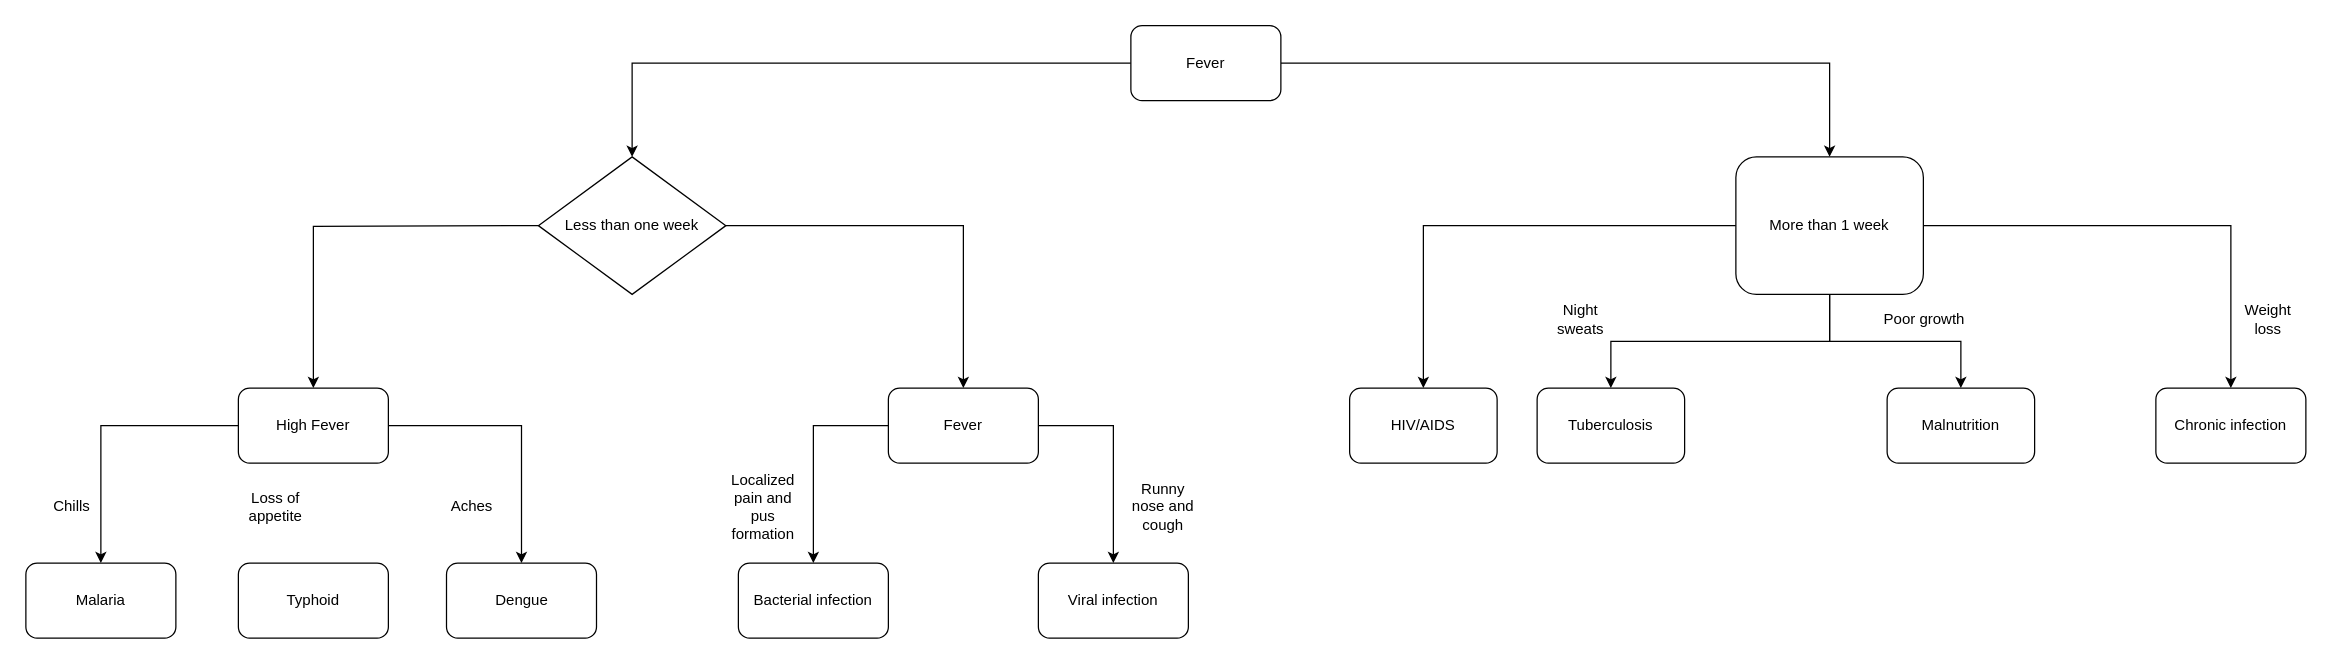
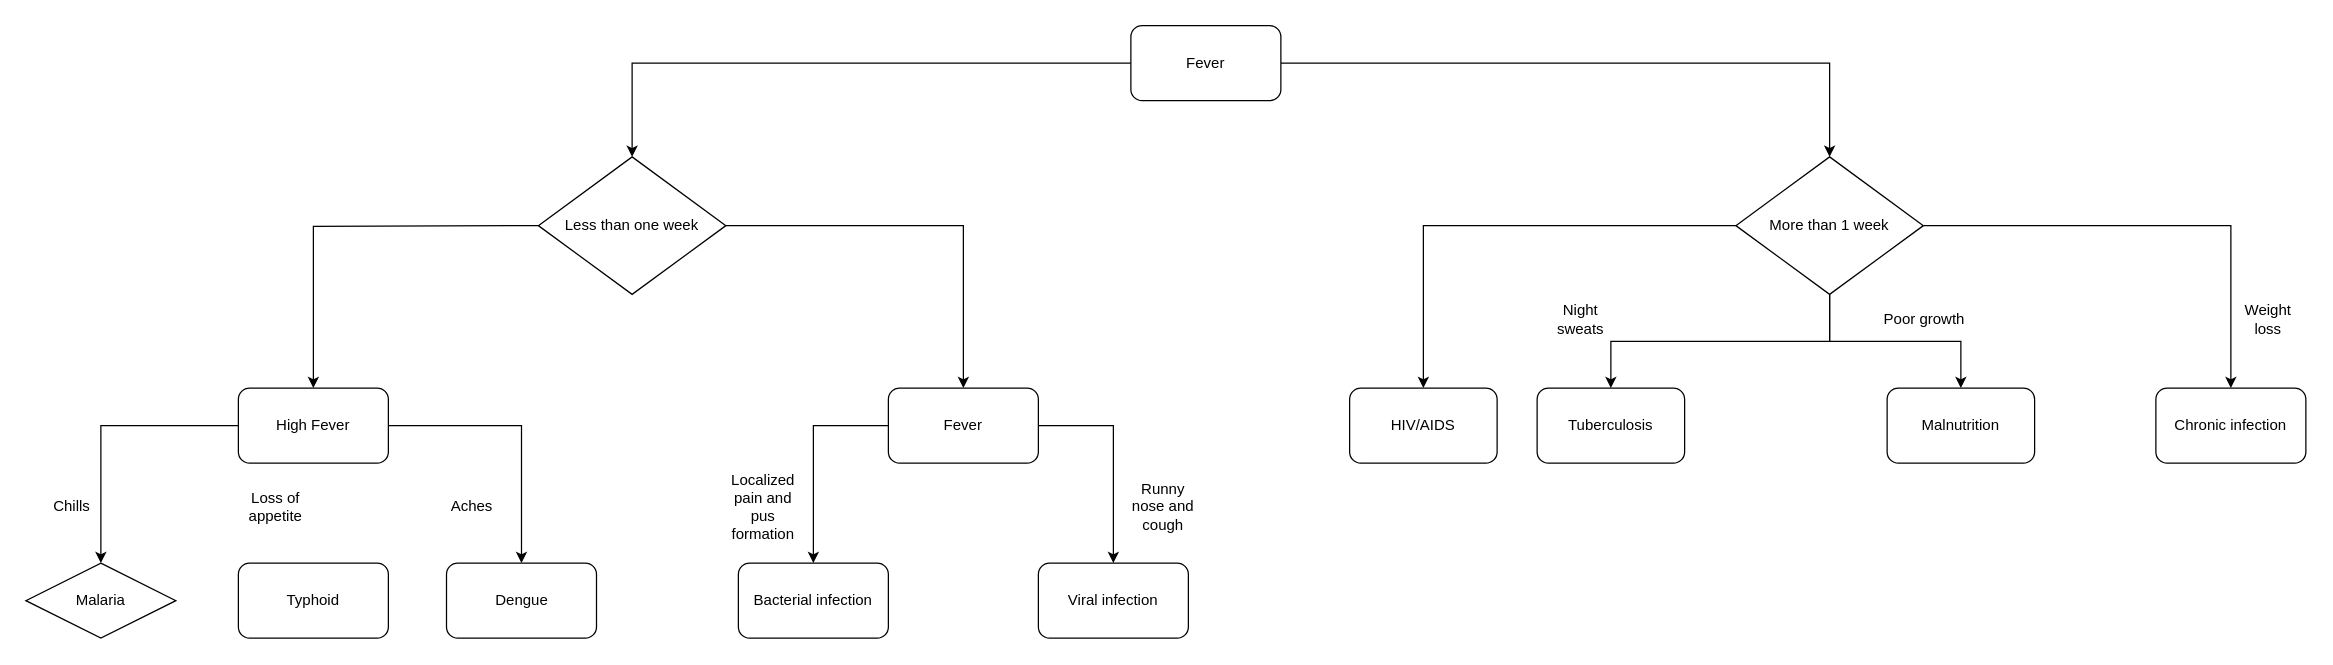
  <mxCell id="0" />
  <mxCell id="1" parent="0" />
  <mxCell id="2" style="edgeStyle=orthogonalEdgeStyle;rounded=0;orthogonalLoop=1;jettySize=auto;html=1;" parent="1" source="4" target="7" edge="1"><mxGeometry relative="1" as="geometry" /></mxCell>
  <mxCell id="3" style="edgeStyle=orthogonalEdgeStyle;rounded=0;orthogonalLoop=1;jettySize=auto;html=1;exitX=1;exitY=0.5;exitDx=0;exitDy=0;entryX=0.5;entryY=0;entryDx=0;entryDy=0;" parent="1" source="4" target="12" edge="1"><mxGeometry relative="1" as="geometry"><Array as="points"><mxPoint x="1463" y="50" /></Array></mxGeometry></mxCell>
  <mxCell id="4" value="Fever" style="rounded=1;whiteSpace=wrap;html=1;" parent="1" vertex="1"><mxGeometry x="904" y="20" width="120" height="60" as="geometry" /></mxCell>
  <mxCell id="5" style="edgeStyle=orthogonalEdgeStyle;rounded=0;orthogonalLoop=1;jettySize=auto;html=1;exitX=0.5;exitY=1;exitDx=0;exitDy=0;entryX=0.5;entryY=0;entryDx=0;entryDy=0;" parent="1" target="15" edge="1"><mxGeometry relative="1" as="geometry"><mxPoint x="430" y="180" as="sourcePoint" /><mxPoint x="35" y="260" as="targetPoint" /></mxGeometry></mxCell>
  <mxCell id="6" style="edgeStyle=orthogonalEdgeStyle;rounded=0;orthogonalLoop=1;jettySize=auto;html=1;exitX=1;exitY=0.5;exitDx=0;exitDy=0;entryX=0.5;entryY=0;entryDx=0;entryDy=0;" parent="1" source="7" target="18" edge="1"><mxGeometry relative="1" as="geometry" /></mxCell>
  <mxCell id="7" value="Less than one week" style="rhombus;whiteSpace=wrap;html=1;" parent="1" vertex="1"><mxGeometry x="430" y="125" width="150" height="110" as="geometry" /></mxCell>
  <mxCell id="8" style="edgeStyle=orthogonalEdgeStyle;rounded=0;orthogonalLoop=1;jettySize=auto;html=1;exitX=0;exitY=0.5;exitDx=0;exitDy=0;entryX=0.5;entryY=0;entryDx=0;entryDy=0;" parent="1" source="12" target="29" edge="1"><mxGeometry relative="1" as="geometry" /></mxCell>
  <mxCell id="9" style="edgeStyle=orthogonalEdgeStyle;rounded=0;orthogonalLoop=1;jettySize=auto;html=1;exitX=0.5;exitY=1;exitDx=0;exitDy=0;" parent="1" source="12" target="30" edge="1"><mxGeometry relative="1" as="geometry" /></mxCell>
  <mxCell id="10" style="edgeStyle=orthogonalEdgeStyle;rounded=0;orthogonalLoop=1;jettySize=auto;html=1;exitX=0.5;exitY=1;exitDx=0;exitDy=0;entryX=0.5;entryY=0;entryDx=0;entryDy=0;" parent="1" source="12" target="32" edge="1"><mxGeometry relative="1" as="geometry" /></mxCell>
  <mxCell id="11" style="edgeStyle=orthogonalEdgeStyle;rounded=0;orthogonalLoop=1;jettySize=auto;html=1;exitX=1;exitY=0.5;exitDx=0;exitDy=0;entryX=0.5;entryY=0;entryDx=0;entryDy=0;" parent="1" source="12" target="34" edge="1"><mxGeometry relative="1" as="geometry" /></mxCell>
- <mxCell id="12" value="More than 1 week" style="whiteSpace=wrap;html=1;rounded=1;" parent="1" vertex="1"><mxGeometry x="1388" y="125" width="150" height="110" as="geometry" /></mxCell>
+ <mxCell id="12" value="More than 1 week" style="rhombus;whiteSpace=wrap;html=1;" parent="1" vertex="1"><mxGeometry x="1388" y="125" width="150" height="110" as="geometry" /></mxCell>
  <mxCell id="13" style="edgeStyle=orthogonalEdgeStyle;rounded=0;orthogonalLoop=1;jettySize=auto;html=1;exitX=0;exitY=0.5;exitDx=0;exitDy=0;entryX=0.5;entryY=0;entryDx=0;entryDy=0;" parent="1" source="15" target="19" edge="1"><mxGeometry relative="1" as="geometry" /></mxCell>
  <mxCell id="14" style="edgeStyle=orthogonalEdgeStyle;rounded=0;orthogonalLoop=1;jettySize=auto;html=1;exitX=1;exitY=0.5;exitDx=0;exitDy=0;entryX=0.5;entryY=0;entryDx=0;entryDy=0;" parent="1" source="15" target="21" edge="1"><mxGeometry relative="1" as="geometry" /></mxCell>
  <mxCell id="15" value="High Fever" style="rounded=1;whiteSpace=wrap;html=1;" parent="1" vertex="1"><mxGeometry x="190" y="310" width="120" height="60" as="geometry" /></mxCell>
  <mxCell id="16" style="edgeStyle=orthogonalEdgeStyle;rounded=0;orthogonalLoop=1;jettySize=auto;html=1;exitX=1;exitY=0.5;exitDx=0;exitDy=0;entryX=0.5;entryY=0;entryDx=0;entryDy=0;" parent="1" source="18" target="26" edge="1"><mxGeometry relative="1" as="geometry" /></mxCell>
  <mxCell id="17" style="edgeStyle=orthogonalEdgeStyle;rounded=0;orthogonalLoop=1;jettySize=auto;html=1;exitX=0;exitY=0.5;exitDx=0;exitDy=0;entryX=0.5;entryY=0;entryDx=0;entryDy=0;" parent="1" source="18" target="25" edge="1"><mxGeometry relative="1" as="geometry" /></mxCell>
  <mxCell id="18" value="Fever" style="rounded=1;whiteSpace=wrap;html=1;" parent="1" vertex="1"><mxGeometry x="710" y="310" width="120" height="60" as="geometry" /></mxCell>
- <mxCell id="19" value="Malaria" style="rounded=1;whiteSpace=wrap;html=1;" parent="1" vertex="1"><mxGeometry x="20" y="450" width="120" height="60" as="geometry" /></mxCell>
+ <mxCell id="19" value="Malaria" style="rhombus;whiteSpace=wrap;html=1;" parent="1" vertex="1"><mxGeometry x="20" y="450" width="120" height="60" as="geometry" /></mxCell>
  <mxCell id="20" value="Typhoid" style="rounded=1;whiteSpace=wrap;html=1;" parent="1" vertex="1"><mxGeometry x="190" y="450" width="120" height="60" as="geometry" /></mxCell>
  <mxCell id="21" value="Dengue" style="rounded=1;whiteSpace=wrap;html=1;" parent="1" vertex="1"><mxGeometry x="356.5" y="450" width="120" height="60" as="geometry" /></mxCell>
  <mxCell id="22" value="Chills" style="text;html=1;align=center;verticalAlign=middle;whiteSpace=wrap;rounded=0;" parent="1" vertex="1"><mxGeometry x="27" y="390" width="60" height="30" as="geometry" /></mxCell>
  <mxCell id="23" value="Loss of appetite" style="text;html=1;align=center;verticalAlign=middle;whiteSpace=wrap;rounded=0;" parent="1" vertex="1"><mxGeometry x="190" y="390" width="60" height="30" as="geometry" /></mxCell>
  <mxCell id="24" value="Aches" style="text;html=1;align=center;verticalAlign=middle;whiteSpace=wrap;rounded=0;" parent="1" vertex="1"><mxGeometry x="347" y="390" width="60" height="30" as="geometry" /></mxCell>
  <mxCell id="25" value="Bacterial infection" style="rounded=1;whiteSpace=wrap;html=1;" parent="1" vertex="1"><mxGeometry x="590" y="450" width="120" height="60" as="geometry" /></mxCell>
  <mxCell id="26" value="Viral infection" style="rounded=1;whiteSpace=wrap;html=1;" parent="1" vertex="1"><mxGeometry x="830" y="450" width="120" height="60" as="geometry" /></mxCell>
  <mxCell id="27" value="Localized pain and pus formation" style="text;html=1;align=center;verticalAlign=middle;whiteSpace=wrap;rounded=0;" parent="1" vertex="1"><mxGeometry x="580" y="390" width="60" height="30" as="geometry" /></mxCell>
  <mxCell id="28" value="Runny nose and cough" style="text;html=1;align=center;verticalAlign=middle;whiteSpace=wrap;rounded=0;" parent="1" vertex="1"><mxGeometry x="900" y="390" width="60" height="30" as="geometry" /></mxCell>
  <mxCell id="29" value="HIV/AIDS" style="rounded=1;whiteSpace=wrap;html=1;" parent="1" vertex="1"><mxGeometry x="1079" y="310" width="118" height="60" as="geometry" /></mxCell>
  <mxCell id="30" value="Tuberculosis" style="rounded=1;whiteSpace=wrap;html=1;" parent="1" vertex="1"><mxGeometry x="1229" y="310" width="118" height="60" as="geometry" /></mxCell>
  <mxCell id="31" value="Night sweats" style="text;html=1;align=center;verticalAlign=middle;whiteSpace=wrap;rounded=0;" parent="1" vertex="1"><mxGeometry x="1234" y="240" width="60" height="30" as="geometry" /></mxCell>
  <mxCell id="32" value="Malnutrition" style="rounded=1;whiteSpace=wrap;html=1;" parent="1" vertex="1"><mxGeometry x="1509" y="310" width="118" height="60" as="geometry" /></mxCell>
  <mxCell id="33" value="Poor growth" style="text;html=1;align=center;verticalAlign=middle;whiteSpace=wrap;rounded=0;" parent="1" vertex="1"><mxGeometry x="1484" y="240" width="110" height="30" as="geometry" /></mxCell>
  <mxCell id="34" value="Chronic infection" style="rounded=1;whiteSpace=wrap;html=1;" parent="1" vertex="1"><mxGeometry x="1724" y="310" width="120" height="60" as="geometry" /></mxCell>
  <mxCell id="35" value="Weight loss" style="text;html=1;align=center;verticalAlign=middle;whiteSpace=wrap;rounded=0;" parent="1" vertex="1"><mxGeometry x="1784" y="240" width="60" height="30" as="geometry" /></mxCell>
